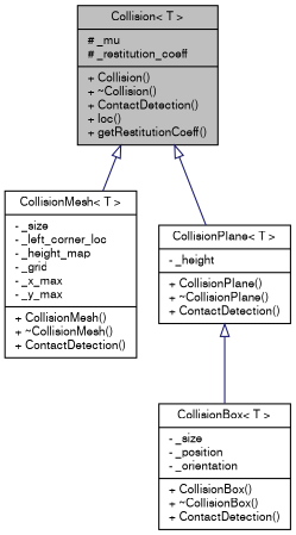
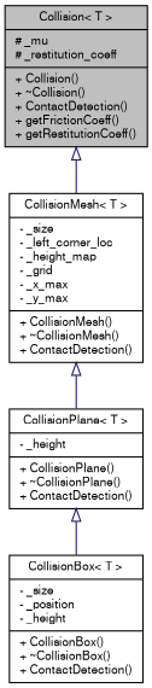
  digraph {
    node [color=black fillcolor=white fontname=FreeSans fontsize=10 shape=record style=filled]
    edge [arrowtail=onormal color=midnightblue dir=back fontname=FreeSans fontsize=10 labelfontname=FreeSans labelfontsize=10 style=solid]
-   n1 [fillcolor=grey75 fontcolor=black height=0.2 label="{Collision\< T \>\n|# _mu\l# _restitution_coeff\l|+ Collision()\l+ ~Collision()\l+ ContactDetection()\l+ loc()\l+ getRestitutionCoeff()\l}" width=0.4]
+   n1 [fillcolor=grey75 fontcolor=black height=0.2 label="{Collision\< T \>\n|# _mu\l# _restitution_coeff\l|+ Collision()\l+ ~Collision()\l+ ContactDetection()\l+ getFrictionCoeff()\l+ getRestitutionCoeff()\l}" width=0.4]
    n2 [height=0.2 label="{CollisionMesh\< T \>\n|- _size\l- _left_corner_loc\l- _height_map\l- _grid\l- _x_max\l- _y_max\l|+ CollisionMesh()\l+ ~CollisionMesh()\l+ ContactDetection()\l}" width=0.4]
    n3 [height=0.2 label="{CollisionPlane\< T \>\n|- _height\l|+ CollisionPlane()\l+ ~CollisionPlane()\l+ ContactDetection()\l}" width=0.4]
-   n4 [height=0.2 label="{CollisionBox\< T \>\n|- _size\l- _position\l- _orientation\l|+ CollisionBox()\l+ ~CollisionBox()\l+ ContactDetection()\l}" width=0.4]
+   n4 [height=0.2 label="{CollisionBox\< T \>\n|- _size\l- _position\l- _height\l|+ CollisionBox()\l+ ~CollisionBox()\l+ ContactDetection()\l}" width=0.4]
    n1 -> n2
-   n1 -> n3
+   n2 -> n3
    n3 -> n4
  }
